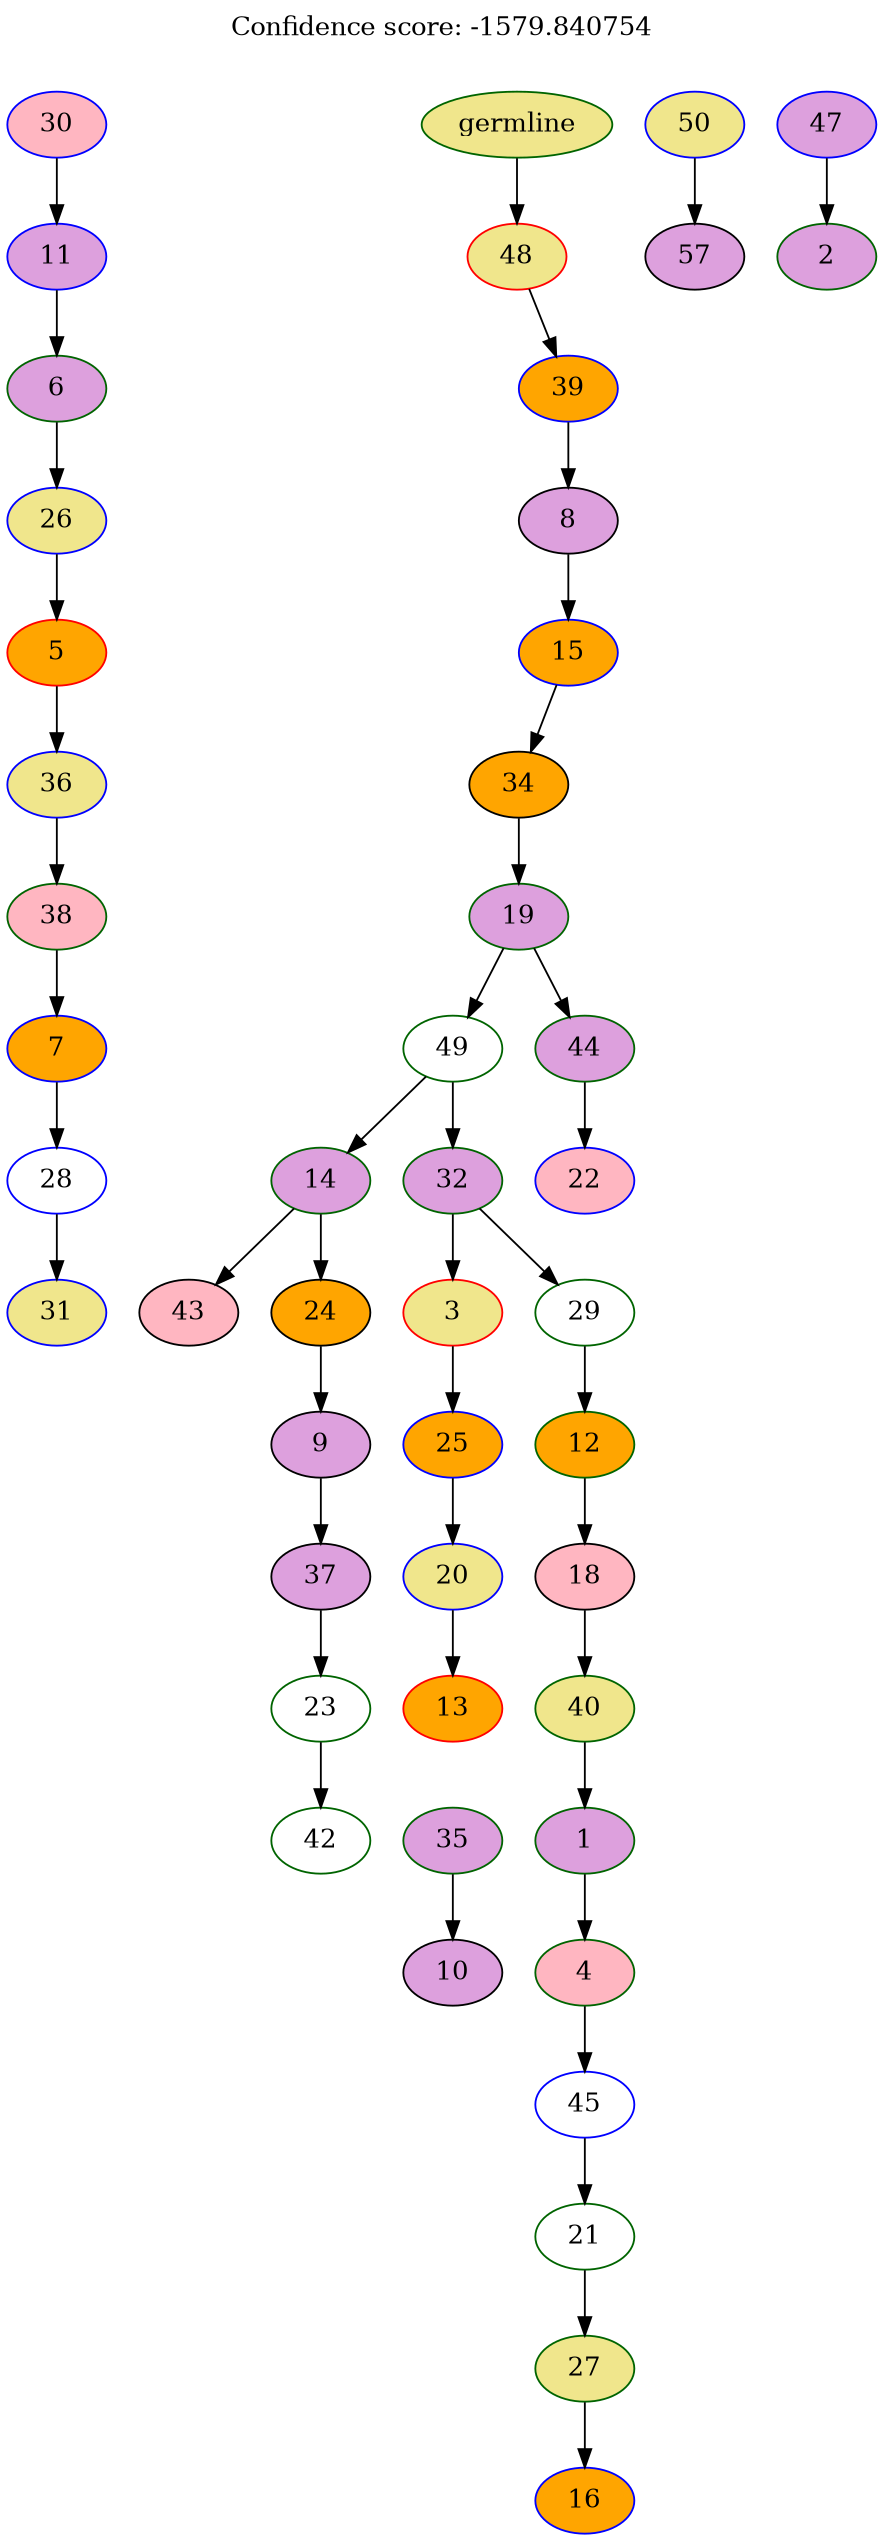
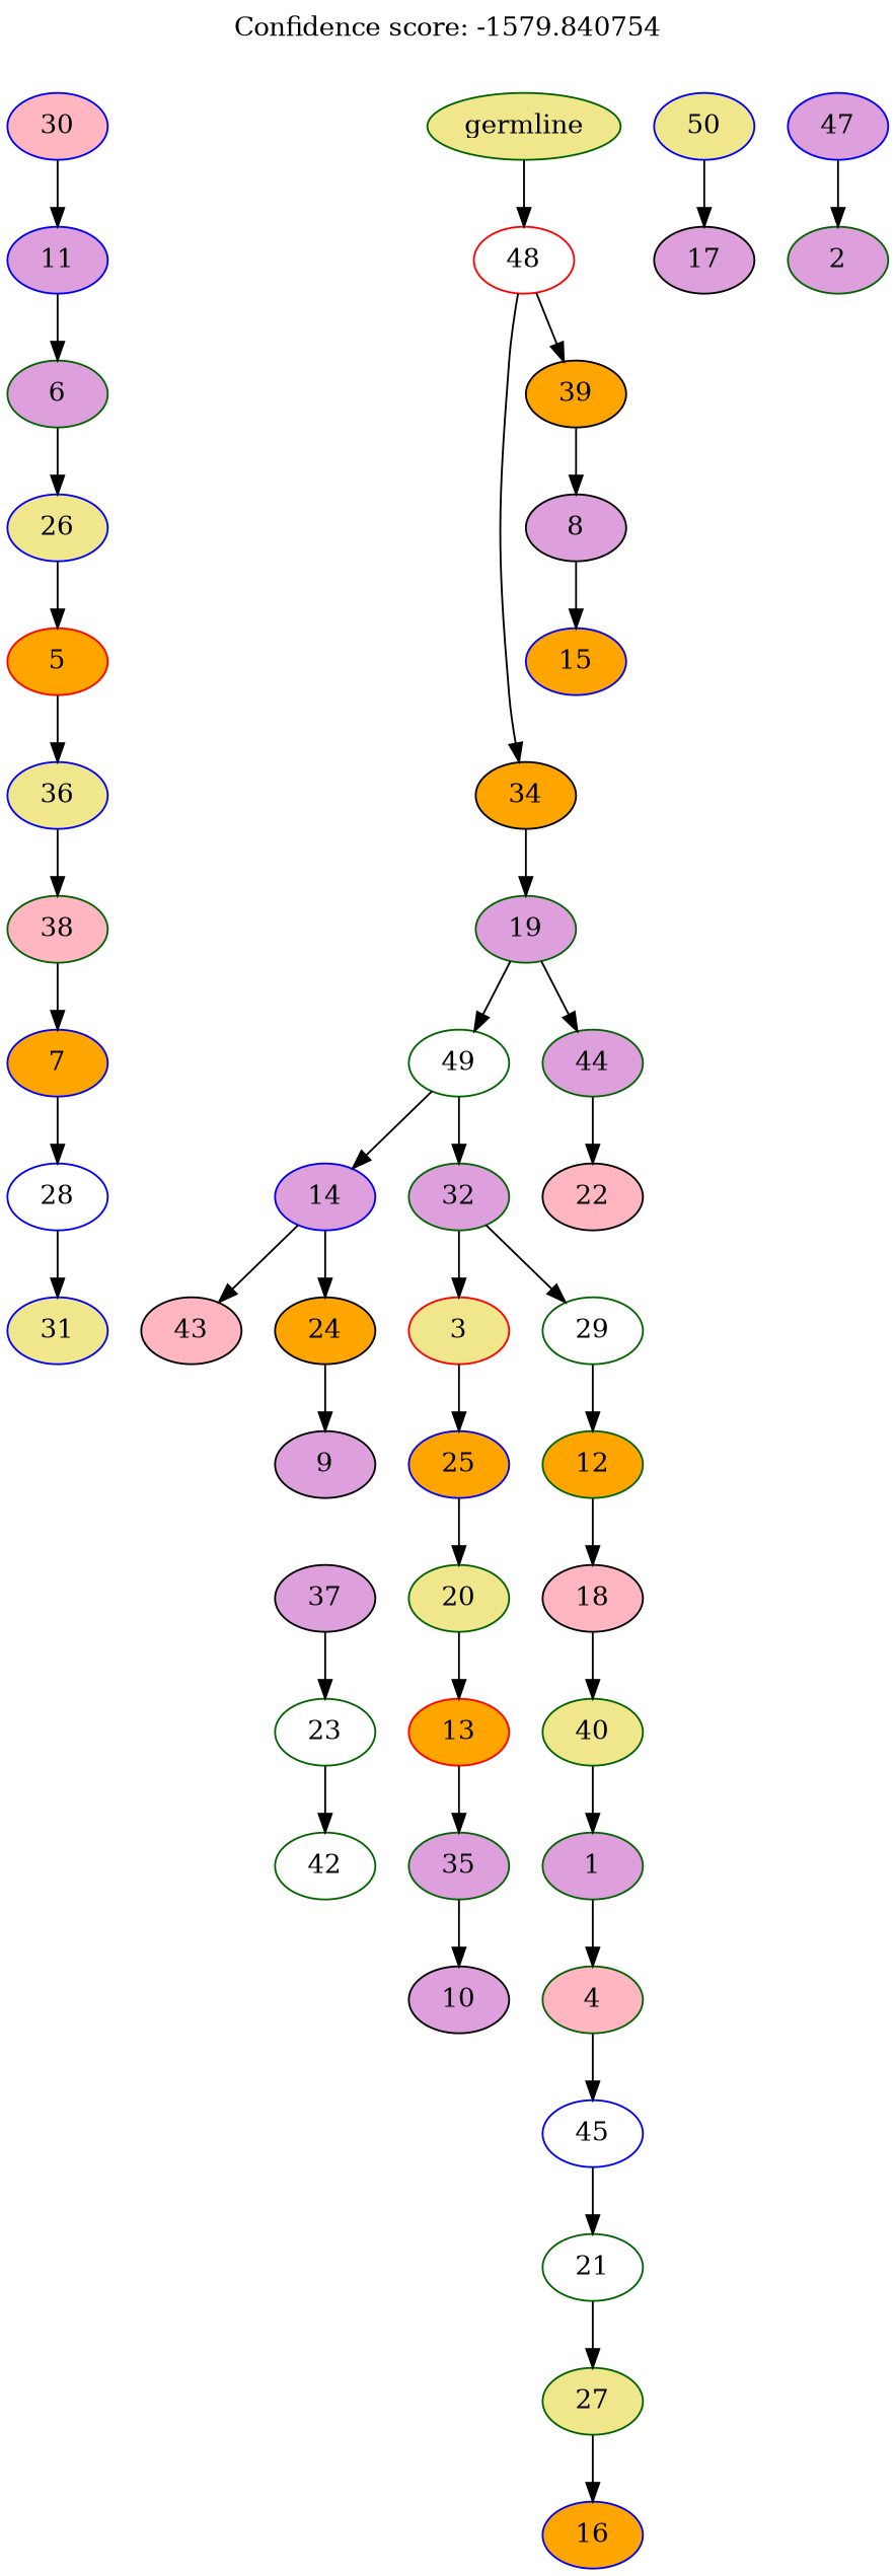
  digraph {
    fontname="DejaVu Serif"
    label="Confidence score: -1579.840754"
    labelloc=t
    node [color=darkgreen fillcolor=plum fontname="DejaVu Serif" style=filled]
    edge [fontname="DejaVu Serif"]
    n1 [color=blue fillcolor=white label=28]
    n2 [color=blue fillcolor=khaki label=31]
    n3 [color=blue fillcolor=orange label=7]
    n4 [fillcolor=lightpink label=38]
    n5 [color=blue fillcolor=khaki label=36]
    n6 [color=red fillcolor=orange label=5]
    n7 [color=blue fillcolor=khaki label=26]
    n8 [label=6]
    n9 [color=blue label=11]
    n10 [color=blue fillcolor=lightpink label=30]
    n11 [color=black fillcolor=lightpink label=43]
    n12 [fillcolor=white label=23]
    n13 [fillcolor=white label=42]
    n14 [color=black label=37]
    n15 [color=black label=9]
    n16 [color=black fillcolor=orange label=24]
-   n17 [label=14]
+   n17 [color=blue label=14]
    n18 [color=blue fillcolor=khaki label=50]
-   n19 [color=black label=57]
+   n19 [color=black label=17]
    n20 [color=black label=10]
    n21 [label=35]
    n22 [color=red fillcolor=orange label=13]
-   n23 [color=blue fillcolor=khaki label=20]
+   n23 [fillcolor=khaki label=20]
    n24 [color=blue fillcolor=orange label=25]
    n25 [color=red fillcolor=khaki label=3]
    n26 [fillcolor=khaki label=27]
    n27 [color=blue fillcolor=orange label=16]
    n28 [fillcolor=white label=21]
    n29 [color=blue fillcolor=white label=45]
    n30 [fillcolor=lightpink label=4]
    n31 [label=1]
    n32 [fillcolor=khaki label=40]
    n33 [color=black fillcolor=lightpink label=18]
    n34 [fillcolor=orange label=12]
    n35 [fillcolor=white label=29]
    n36 [label=32]
    n37 [fillcolor=white label=49]
    n38 [color=blue label=47]
    n39 [label=2]
-   n40 [color=blue fillcolor=lightpink label=22]
+   n40 [color=black fillcolor=lightpink label=22]
    n41 [label=44]
    n42 [label=19]
    n43 [color=black fillcolor=orange label=34]
    n44 [color=blue fillcolor=orange label=15]
    n45 [color=black label=8]
-   n46 [color=blue fillcolor=orange label=39]
-   n47 [color=red fillcolor=khaki label=48]
+   n46 [color=black fillcolor=orange label=39]
+   n47 [color=red fillcolor=white label=48]
    n48 [fillcolor=khaki label=germline]
    n1 -> n2
    n3 -> n1
    n4 -> n3
    n5 -> n4
    n6 -> n5
    n7 -> n6
    n8 -> n7
    n9 -> n8
    n10 -> n9
    n12 -> n13
    n14 -> n12
-   n15 -> n14
    n16 -> n15
    n17 -> n11
    n17 -> n16
    n18 -> n19
    n21 -> n20
+   n22 -> n21
    n23 -> n22
    n24 -> n23
    n25 -> n24
    n26 -> n27
    n28 -> n26
    n29 -> n28
    n30 -> n29
    n31 -> n30
    n32 -> n31
    n33 -> n32
    n34 -> n33
    n35 -> n34
    n36 -> n25
    n36 -> n35
    n37 -> n17
    n37 -> n36
    n38 -> n39
    n41 -> n40
    n42 -> n37
    n42 -> n41
    n43 -> n42
-   n44 -> n43
+   n47 -> n43
    n45 -> n44
    n46 -> n45
    n47 -> n46
    n48 -> n47
  }
